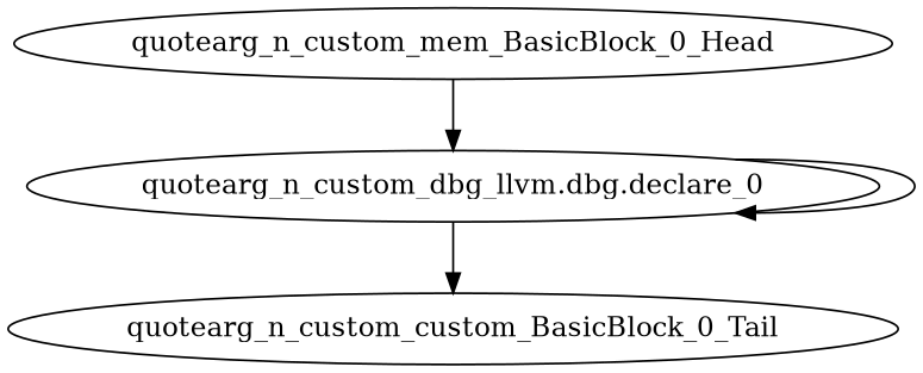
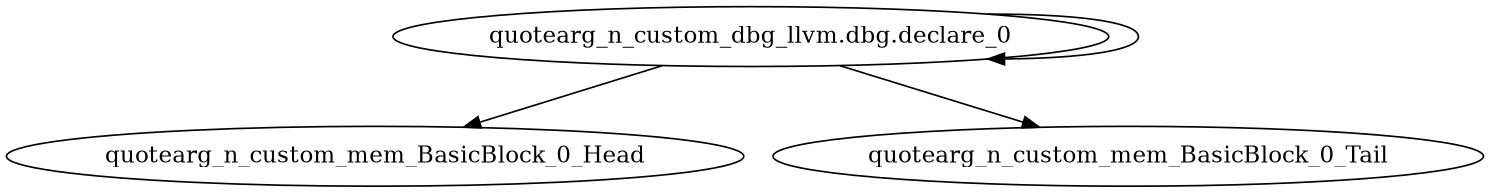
  digraph {
    n1 [label="quotearg_n_custom_dbg_llvm.dbg.declare_0"]
    quotearg_n_custom_mem_BasicBlock_0_Head
-   quotearg_n_custom_mem_BasicBlock_0_Tail [label=quotearg_n_custom_custom_BasicBlock_0_Tail]
+   quotearg_n_custom_mem_BasicBlock_0_Tail
    n1 -> n1
    n1 -> quotearg_n_custom_mem_BasicBlock_0_Tail
-   quotearg_n_custom_mem_BasicBlock_0_Head -> n1
+   n1 -> quotearg_n_custom_mem_BasicBlock_0_Head
  }
